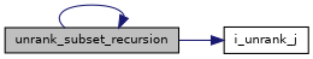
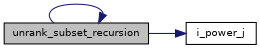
  digraph {
    rankdir=LR
    node [color=black fontname=Helvetica fontsize=10 shape=record style=filled]
    edge [color=midnightblue fontname=Helvetica fontsize=10 labelfontname=Helvetica labelfontsize=10 style=solid]
    n1 [fillcolor=grey75 fontcolor=black height=0.2 label=unrank_subset_recursion width=0.4]
-   n2 [fillcolor=white height=0.2 label=i_unrank_j width=0.4]
+   n2 [fillcolor=white height=0.2 label=i_power_j width=0.4]
    n1 -> n1
    n1 -> n2
  }
